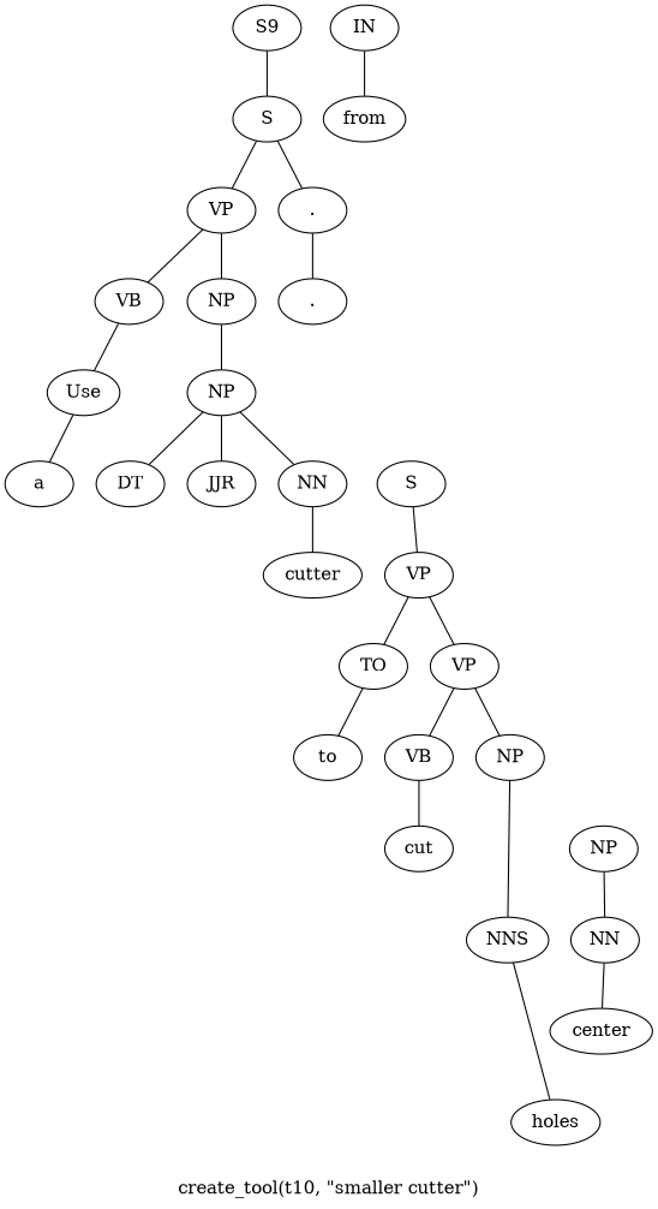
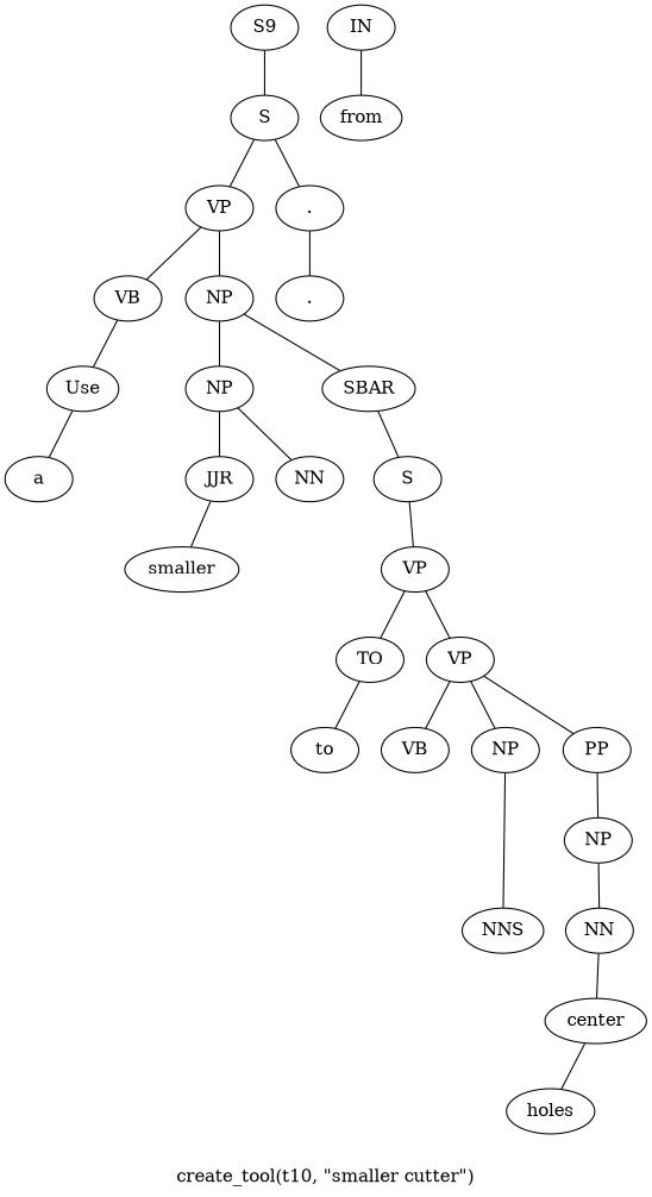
  graph {
    label="create_tool(t10, \"smaller cutter\")"
    n1 [label=S9]
    n2 [label=S]
    n3 [label=VP]
    n4 [label="."]
    n5 [label=VB]
    n6 [label=NP]
    n7 [label="."]
    n8 [label=Use]
    n9 [label=NP]
+   n10 [label=SBAR]
    n11 [label=a]
-   n12 [label=DT]
    n13 [label=JJR]
    n14 [label=NN]
    n15 [label=S]
-   n17 [label=cutter]
+   n16 [label=smaller]
    n18 [label=VP]
    n19 [label=TO]
    n20 [label=VP]
    n21 [label=to]
    n22 [label=VB]
    n23 [label=NP]
-   n25 [label=cut]
+   n24 [label=PP]
    n26 [label=NNS]
    n27 [label=NP]
    n28 [label=holes]
    n29 [label=IN]
    n30 [label=from]
    n31 [label=NN]
    n32 [label=center]
    n1 -- n2
    n2 -- n3
    n2 -- n4
    n3 -- n5
    n3 -- n6
    n4 -- n7
    n5 -- n8
    n6 -- n9
+   n6 -- n10
    n8 -- n11
-   n9 -- n12
    n9 -- n13
    n9 -- n14
-   n14 -- n17
+   n10 -- n15
+   n13 -- n16
    n15 -- n18
    n18 -- n19
    n18 -- n20
    n19 -- n21
    n20 -- n22
    n20 -- n23
-   n22 -- n25
+   n20 -- n24
    n23 -- n26
-   n26 -- n28
+   n24 -- n27
+   n32 -- n28
    n27 -- n31
    n29 -- n30
    n31 -- n32
  }
